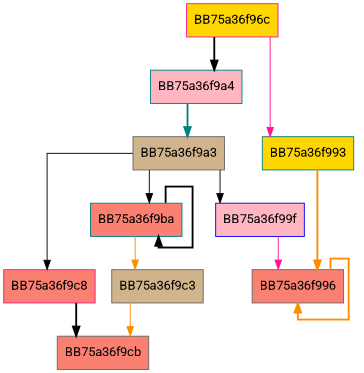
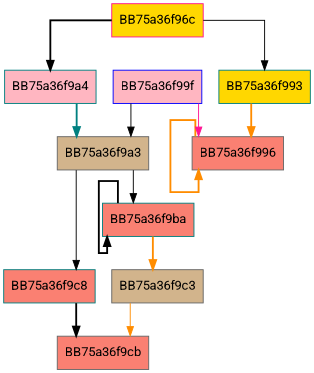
  digraph {
    fontname=Roboto
    splines=ortho
    node [color=gray40 fillcolor=salmon fontname=Roboto shape=box style=filled]
    edge [color=black fontname=Roboto style=bold]
    BB75a36f96c [color=deeppink fillcolor=gold]
    BB75a36f9a4 [color=teal fillcolor=lightpink]
    BB75a36f993 [color=teal fillcolor=gold]
    n4 [fillcolor=tan label=BB75a36f9a3]
    BB75a36f996
-   BB75a36f9c8 [color=deeppink]
+   BB75a36f9c8 [color=teal]
    BB75a36f9ba [color=teal]
    BB75a36f99f [color=blue fillcolor=lightpink]
    BB75a36f9cb
    BB75a36f9c3 [fillcolor=tan]
    BB75a36f96c -> BB75a36f9a4
-   BB75a36f96c -> BB75a36f993 [color=deeppink style=solid]
+   BB75a36f96c -> BB75a36f993 [style=solid]
    BB75a36f9a4 -> n4 [color=teal]
    BB75a36f993 -> BB75a36f996 [color=darkorange]
    n4 -> BB75a36f9c8 [style=solid]
    n4 -> BB75a36f9ba [style=solid]
    BB75a36f996 -> BB75a36f996 [color=darkorange]
    BB75a36f9c8 -> BB75a36f9cb
    BB75a36f9ba -> BB75a36f9ba
-   BB75a36f9ba -> BB75a36f9c3 [color=darkorange style=solid]
-   n4 -> BB75a36f99f [style=solid]
+   BB75a36f9ba -> BB75a36f9c3 [color=darkorange]
+   BB75a36f99f -> n4 [style=solid]
    BB75a36f99f -> BB75a36f996 [color=deeppink style=solid]
    BB75a36f9c3 -> BB75a36f9cb [color=darkorange style=solid]
  }
